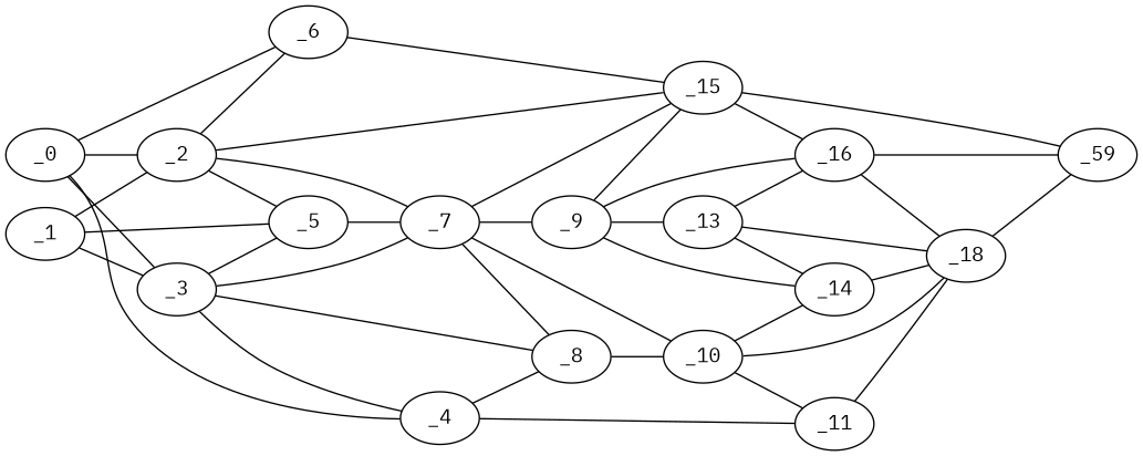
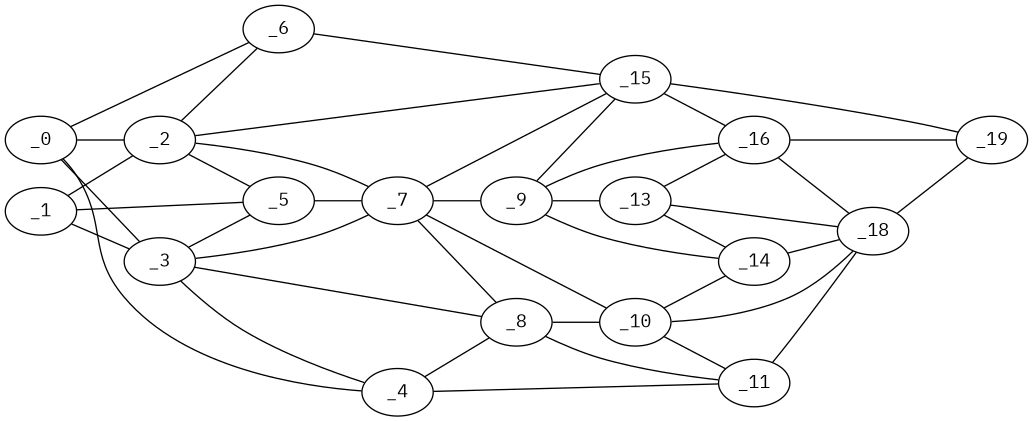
  graph {
    fontname="IBM Plex Mono"
    rankdir=LR
    node [fontname="IBM Plex Mono" x=35]
    edge [fontname="IBM Plex Mono" valence=2]
    _0 [x=31 y=33]
    _2 [y=29]
    _3 [y=79]
    _4 [x=36 y=115]
    _6 [x=47 y=3]
    _1 [x=33 y=45]
    _5 [x=40 y=53]
    _7 [x=49 y=58]
    _15 [x=88 y=39]
    _8 [x=51 y=95]
    _11 [x=86 y=118]
    _9 [x=81 y=56]
    _10 [x=81 y=82]
    _16 [x=89 y=46]
-   _19 [x=98 y=11 label=_59]
+   _19 [x=98 y=11]
    _18 [x=95 y=93]
    _13 [x=87 y=54]
    _14 [x=87 y=81]
    _0 -- _2 [valence=1]
    _0 -- _3
    _0 -- _4 [valence=1]
    _0 -- _6 [valence=1]
    _2 -- _6
    _2 -- _5
    _2 -- _7 [valence=1]
    _2 -- _15 [valence=1]
    _3 -- _4 [valence=1]
    _3 -- _5
    _3 -- _7
    _3 -- _8 [valence=1]
    _4 -- _8 [valence=1]
    _4 -- _11
    _6 -- _15
    _1 -- _2 [valence=1]
    _1 -- _3
    _1 -- _5
    _5 -- _7
    _7 -- _15
    _7 -- _8
    _7 -- _9
    _7 -- _10
    _15 -- _16
    _15 -- _19
+   _8 -- _11
    _8 -- _10 [valence=1]
    _11 -- _18
    _9 -- _15
    _9 -- _16
    _9 -- _13 [valence=1]
    _9 -- _14
    _10 -- _11 [valence=1]
    _10 -- _18 [valence=1]
    _10 -- _14
    _16 -- _19 [valence=1]
    _16 -- _18
    _18 -- _19 [valence=1]
    _13 -- _16
    _13 -- _18 [valence=1]
    _13 -- _14
    _14 -- _18
  }
